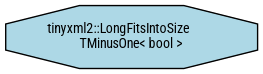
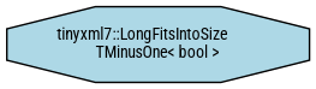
  digraph {
    rankdir=LR
    fontname="Roboto Condensed"
-   n1 [color=black fillcolor=lightblue fontname="Roboto Condensed" fontsize=10 height=0.2 label="tinyxml2::LongFitsIntoSize\lTMinusOne\< bool \>" shape=octagon style=filled width=0.4]
+   n1 [color=black fillcolor=lightblue fontname="Roboto Condensed" fontsize=10 height=0.2 label="tinyxml7::LongFitsIntoSize\lTMinusOne\< bool \>" shape=octagon style=filled width=0.4]
  }
